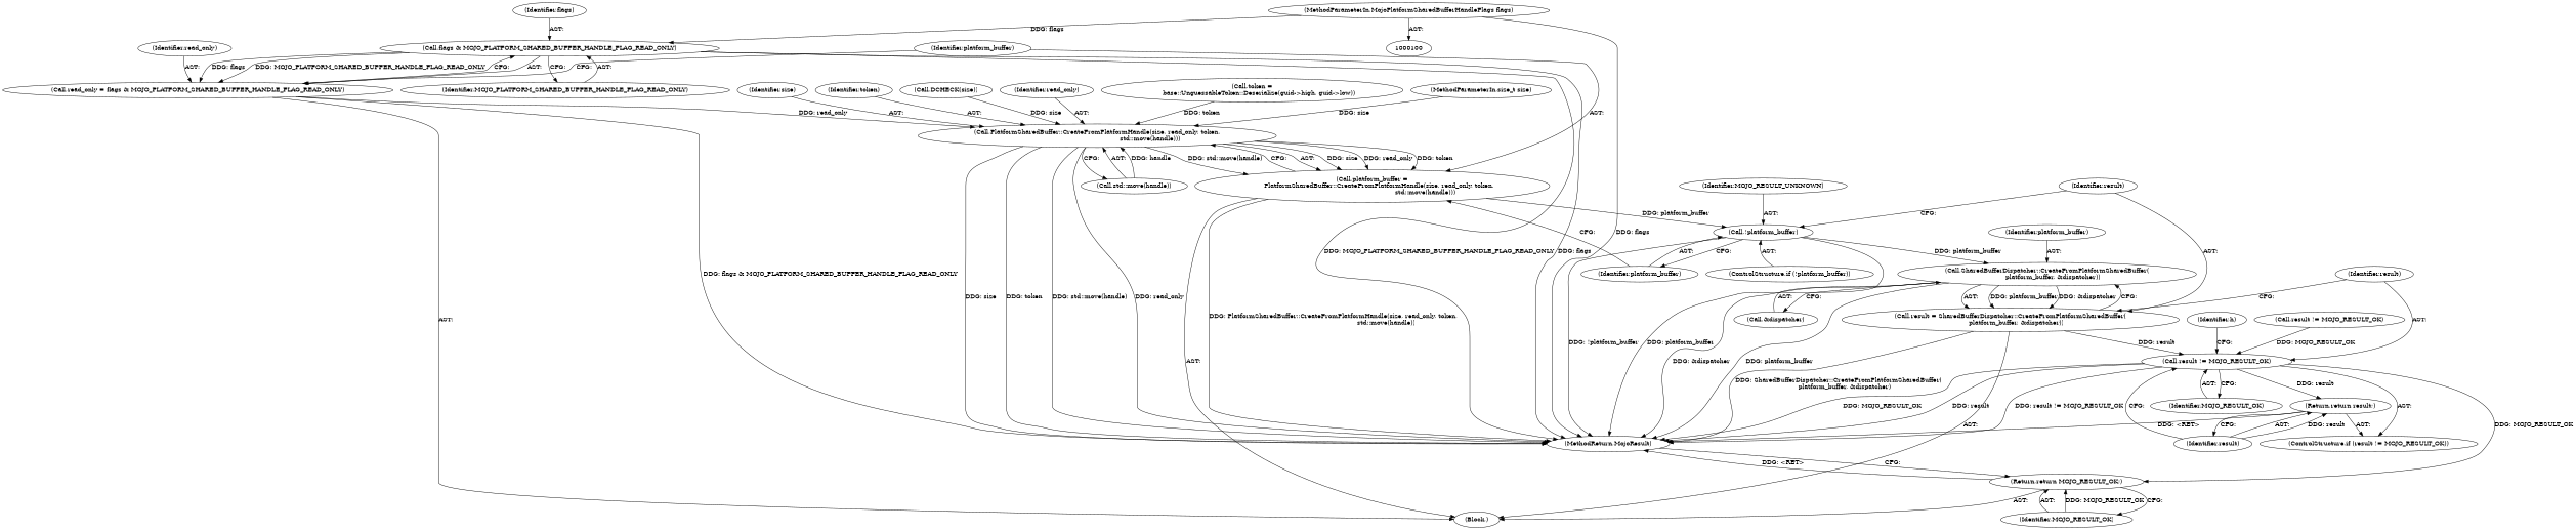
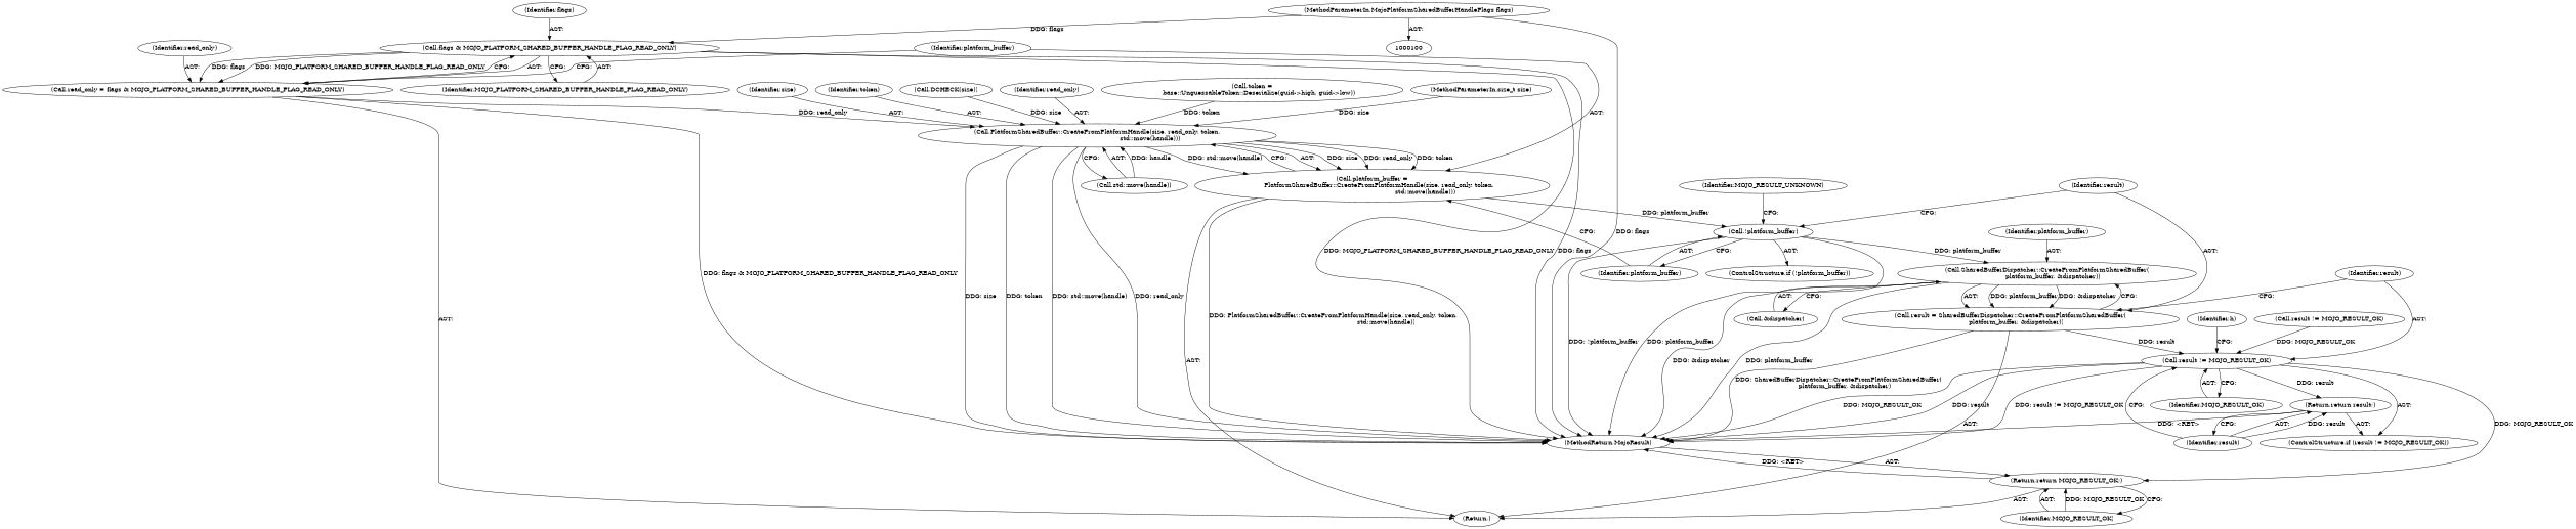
  digraph {
    n1 [label="(Call,flags & MOJO_PLATFORM_SHARED_BUFFER_HANDLE_FLAG_READ_ONLY)"]
    n2 [label="(Call,read_only = flags & MOJO_PLATFORM_SHARED_BUFFER_HANDLE_FLAG_READ_ONLY)"]
    n3 [label="(MethodReturn,MojoResult)"]
    n4 [label="(Identifier,MOJO_PLATFORM_SHARED_BUFFER_HANDLE_FLAG_READ_ONLY)"]
    n5 [label="(Call,PlatformSharedBuffer::CreateFromPlatformHandle(size, read_only, token,\n                                                      std::move(handle)))"]
-   n6 [label="(Block,)"]
+   n6 [label="(Return,)"]
    n7 [label="(Return,return MOJO_RESULT_OK;)"]
    n8 [label="(MethodParameterIn,MojoPlatformSharedBufferHandleFlags flags)"]
    1000100
    n10 [label="(Call,platform_buffer =\n       PlatformSharedBuffer::CreateFromPlatformHandle(size, read_only, token,\n                                                      std::move(handle)))"]
    n11 [label="(Call,std::move(handle))"]
    n12 [label="(Call,!platform_buffer)"]
    n13 [label="(Call,SharedBufferDispatcher::CreateFromPlatformSharedBuffer(\n      platform_buffer, &dispatcher))"]
    n14 [label="(Identifier,platform_buffer)"]
    n15 [label="(ControlStructure,if (!platform_buffer))"]
    n16 [label="(Call,result = SharedBufferDispatcher::CreateFromPlatformSharedBuffer(\n      platform_buffer, &dispatcher))"]
    n17 [label="(Call,&dispatcher)"]
    n18 [label="(Call,result != MOJO_RESULT_OK)"]
    n19 [label="(Return,return result;)"]
    n20 [label="(Identifier,MOJO_RESULT_OK)"]
    n21 [label="(ControlStructure,if (result != MOJO_RESULT_OK))"]
    n22 [label="(Identifier,result)"]
    n23 [label="(Identifier,MOJO_RESULT_OK)"]
    n24 [label="(Identifier,token)"]
    n25 [label="(Identifier,h)"]
    n26 [label="(Identifier,result)"]
    n27 [label="(Call,DCHECK(size))"]
    n28 [label="(Identifier,read_only)"]
    n29 [label="(Call,token =\n       base::UnguessableToken::Deserialize(guid->high, guid->low))"]
    n30 [label="(Identifier,flags)"]
    n31 [label="(MethodParameterIn,size_t size)"]
    n32 [label="(Identifier,platform_buffer)"]
    n33 [label="(Identifier,MOJO_RESULT_UNKNOWN)"]
    n34 [label="(Call,result != MOJO_RESULT_OK)"]
    n35 [label="(Identifier,read_only)"]
    n36 [label="(Identifier,platform_buffer)"]
    n37 [label="(Identifier,result)"]
    n38 [label="(Identifier,size)"]
    n1 -> n2 [label="AST: "]
    n1 -> n2 [label="DDG: flags"]
    n1 -> n2 [label="DDG: MOJO_PLATFORM_SHARED_BUFFER_HANDLE_FLAG_READ_ONLY"]
    n1 -> n3 [label="DDG: MOJO_PLATFORM_SHARED_BUFFER_HANDLE_FLAG_READ_ONLY"]
    n1 -> n3 [label="DDG: flags"]
    n1 -> n4 [label="CFG: "]
    n2 -> n1 [label="CFG: "]
    n2 -> n3 [label="DDG: flags & MOJO_PLATFORM_SHARED_BUFFER_HANDLE_FLAG_READ_ONLY"]
    n2 -> n5 [label="DDG: read_only"]
    n2 -> n6 [label="AST: "]
-   n3 -> n7 [label="CFG: "]
+   n3 -> n7 [label="AST: "]
    n4 -> n1 [label="AST: "]
    n5 -> n3 [label="DDG: read_only"]
    n5 -> n3 [label="DDG: size"]
    n5 -> n3 [label="DDG: token"]
    n5 -> n3 [label="DDG: std::move(handle)"]
    n5 -> n10 [label="AST: "]
    n5 -> n10 [label="DDG: size"]
    n5 -> n10 [label="DDG: read_only"]
    n5 -> n10 [label="DDG: token"]
    n5 -> n10 [label="DDG: std::move(handle)"]
    n5 -> n11 [label="CFG: "]
    n7 -> n3 [label="DDG: <RET>"]
    n7 -> n6 [label="AST: "]
    n7 -> n23 [label="CFG: "]
    n8 -> n1 [label="DDG: flags"]
    n8 -> n3 [label="DDG: flags"]
    n8 -> 1000100 [label="AST: "]
    n10 -> n3 [label="DDG: PlatformSharedBuffer::CreateFromPlatformHandle(size, read_only, token,\n                                                      std::move(handle))"]
    n10 -> n5 [label="CFG: "]
    n10 -> n6 [label="AST: "]
    n10 -> n12 [label="DDG: platform_buffer"]
    n11 -> n5 [label="AST: "]
    n11 -> n5 [label="DDG: handle"]
    n12 -> n3 [label="DDG: !platform_buffer"]
    n12 -> n3 [label="DDG: platform_buffer"]
    n12 -> n13 [label="DDG: platform_buffer"]
    n12 -> n14 [label="CFG: "]
-   n15 -> n12 [label="AST: "]
+   n12 -> n15 [label="AST: "]
    n13 -> n3 [label="DDG: platform_buffer"]
    n13 -> n3 [label="DDG: &dispatcher"]
    n13 -> n16 [label="AST: "]
    n13 -> n16 [label="DDG: platform_buffer"]
    n13 -> n16 [label="DDG: &dispatcher"]
    n13 -> n17 [label="CFG: "]
    n14 -> n10 [label="CFG: "]
    n14 -> n12 [label="AST: "]
    n16 -> n3 [label="DDG: SharedBufferDispatcher::CreateFromPlatformSharedBuffer(\n      platform_buffer, &dispatcher)"]
    n16 -> n6 [label="AST: "]
    n16 -> n13 [label="CFG: "]
    n16 -> n18 [label="DDG: result"]
    n17 -> n13 [label="AST: "]
    n18 -> n3 [label="DDG: MOJO_RESULT_OK"]
    n18 -> n3 [label="DDG: result"]
    n18 -> n3 [label="DDG: result != MOJO_RESULT_OK"]
    n18 -> n7 [label="DDG: MOJO_RESULT_OK"]
    n18 -> n19 [label="DDG: result"]
    n18 -> n20 [label="CFG: "]
    n18 -> n21 [label="AST: "]
    n19 -> n3 [label="DDG: <RET>"]
    n19 -> n21 [label="AST: "]
    n19 -> n22 [label="CFG: "]
    n20 -> n18 [label="AST: "]
    n22 -> n18 [label="CFG: "]
    n22 -> n19 [label="AST: "]
    n22 -> n19 [label="DDG: result"]
    n23 -> n7 [label="AST: "]
    n23 -> n7 [label="DDG: MOJO_RESULT_OK"]
    n24 -> n5 [label="AST: "]
    n25 -> n18 [label="CFG: "]
    n26 -> n16 [label="CFG: "]
    n26 -> n18 [label="AST: "]
    n27 -> n5 [label="DDG: size"]
    n28 -> n5 [label="AST: "]
    n29 -> n5 [label="DDG: token"]
    n30 -> n1 [label="AST: "]
    n31 -> n5 [label="DDG: size"]
    n32 -> n2 [label="CFG: "]
    n32 -> n10 [label="AST: "]
-   n33 -> n12 [label="AST: "]
+   n33 -> n12 [label="CFG: "]
    n34 -> n18 [label="DDG: MOJO_RESULT_OK"]
    n35 -> n2 [label="AST: "]
    n36 -> n13 [label="AST: "]
    n37 -> n12 [label="CFG: "]
    n37 -> n16 [label="AST: "]
    n38 -> n5 [label="AST: "]
  }
